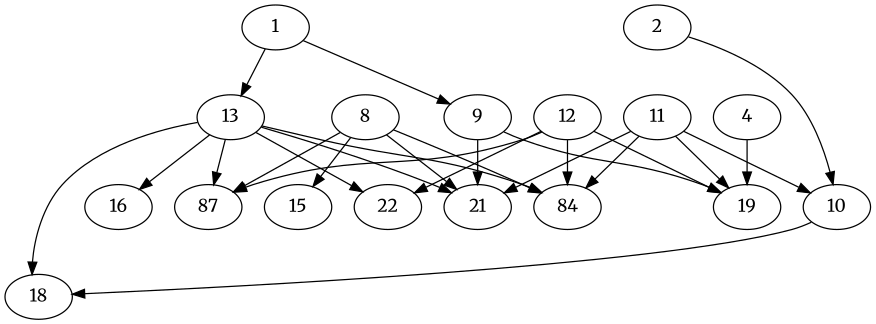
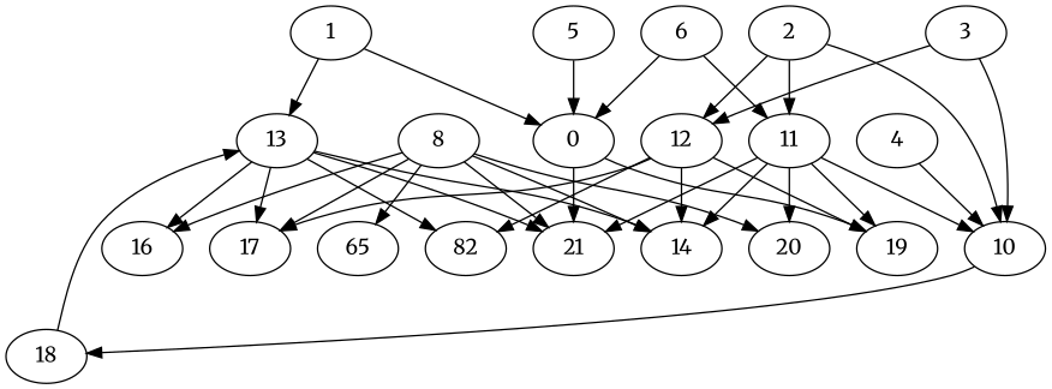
  digraph {
    fontname=Merriweather
    node [alpha=0.15 fontname=Merriweather]
    edge [fontname=Merriweather]
    1 [expect_size=132460998140127870976]
-   9 [alpha=0.08 expect_size=102498305455029744]
+   9 [alpha=0.08 expect_size=102498305455029744 label=0]
    13 [alpha=0.18 expect_size=14364947788072828]
    21 [expect_size=2000788365729614266368]
    19 [alpha=0.05 expect_size=6100420444511384]
    12 [alpha=0.19 expect_size=17435615256898650]
-   14 [alpha=0.10 expect_size=39026707343350688 label=84]
-   17 [alpha=0.19 expect_size=10049194090425366 label=87]
-   22 [alpha=0.04 expect_size=1520712493798667583488]
+   14 [alpha=0.10 expect_size=39026707343350688]
+   17 [alpha=0.19 expect_size=10049194090425366]
+   22 [alpha=0.04 expect_size=1520712493798667583488 label=82]
    16 [alpha=0.03 expect_size=12880196870076932]
    18 [alpha=0.03 expect_size=936554146984062091264]
+   20 [alpha=0.02 expect_size=13638632236364800]
    2 [expect_size=1805004334419460]
    10 [alpha=0.03 expect_size=364787882789079744]
    11 [alpha=0.16 expect_size=19146346631509632]
+   3 [alpha=0.17 expect_size=524064965805210432]
    4 [alpha=0.16 expect_size=10346620704055620]
+   5 [alpha=0.19 expect_size=3202730634043635]
+   6 [alpha=0.12 expect_size=5277610486004709]
    8 [alpha=0.11 expect_size=212204741821820608]
-   15 [alpha=0.12 expect_size=7254346424592663]
+   15 [alpha=0.12 expect_size=7254346424592663 label=65]
    1 -> 9
    1 -> 13
    9 -> 21
    9 -> 19
    13 -> 21
    13 -> 14
    13 -> 17
    13 -> 22
    13 -> 16
-   13 -> 18
+   18 -> 13
    12 -> 19
    12 -> 14
    12 -> 17
    12 -> 22
+   2 -> 12
    2 -> 10
+   2 -> 11
    10 -> 18
    11 -> 21
    11 -> 19
    11 -> 14
+   11 -> 20
    11 -> 10
-   4 -> 19
+   3 -> 12
+   3 -> 10
+   4 -> 10
+   5 -> 9
+   6 -> 9
+   6 -> 11
    8 -> 21
    8 -> 14
    8 -> 17
+   8 -> 16
+   8 -> 20
    8 -> 15
  }
